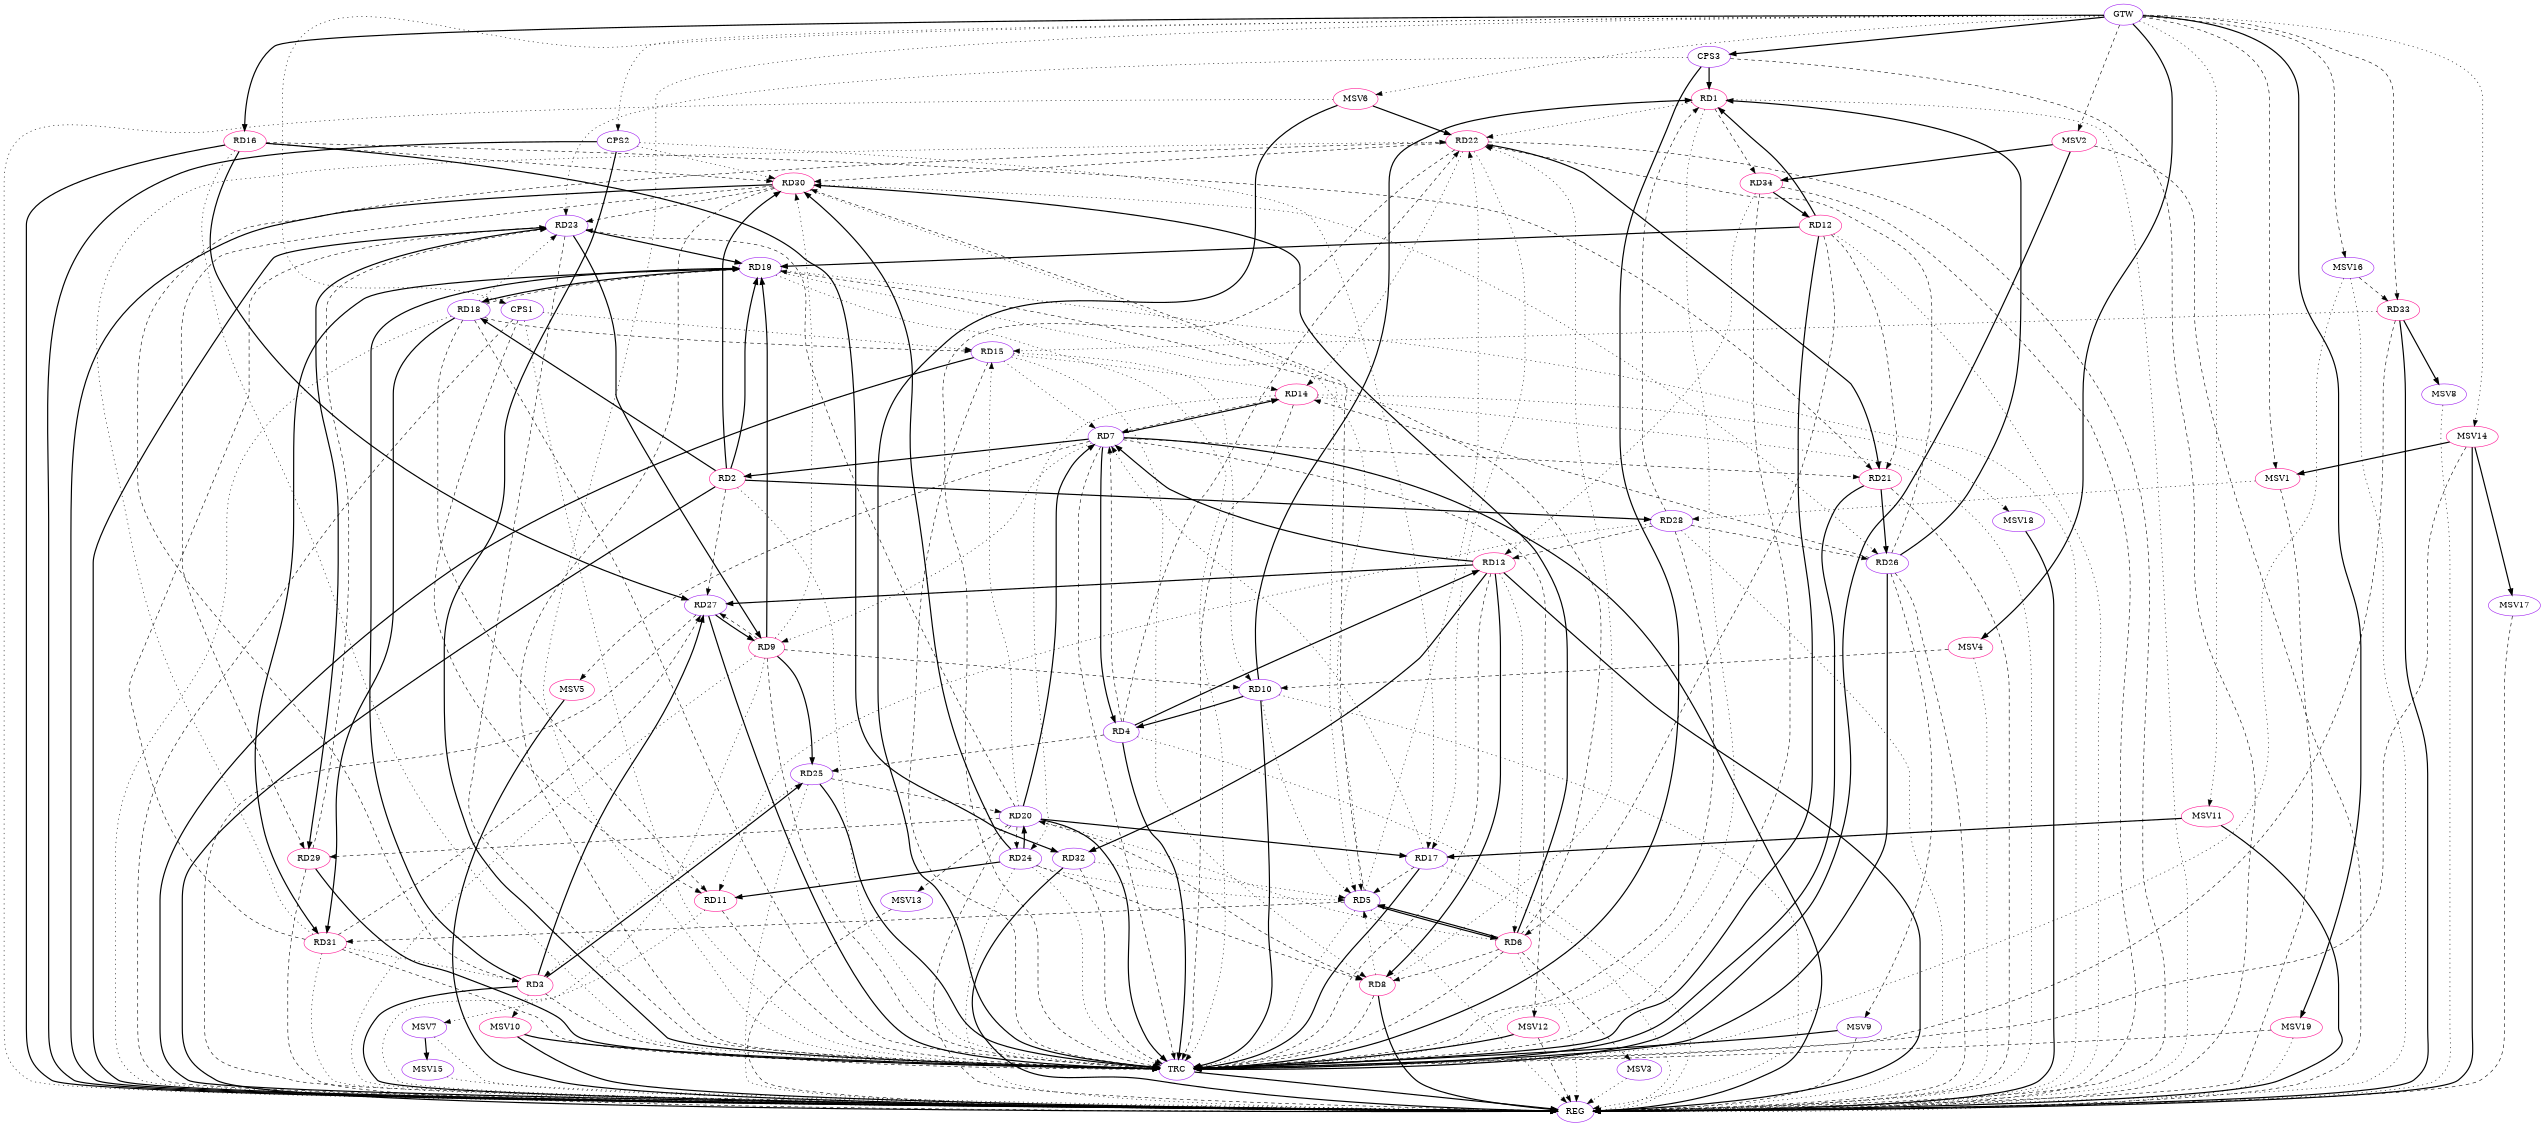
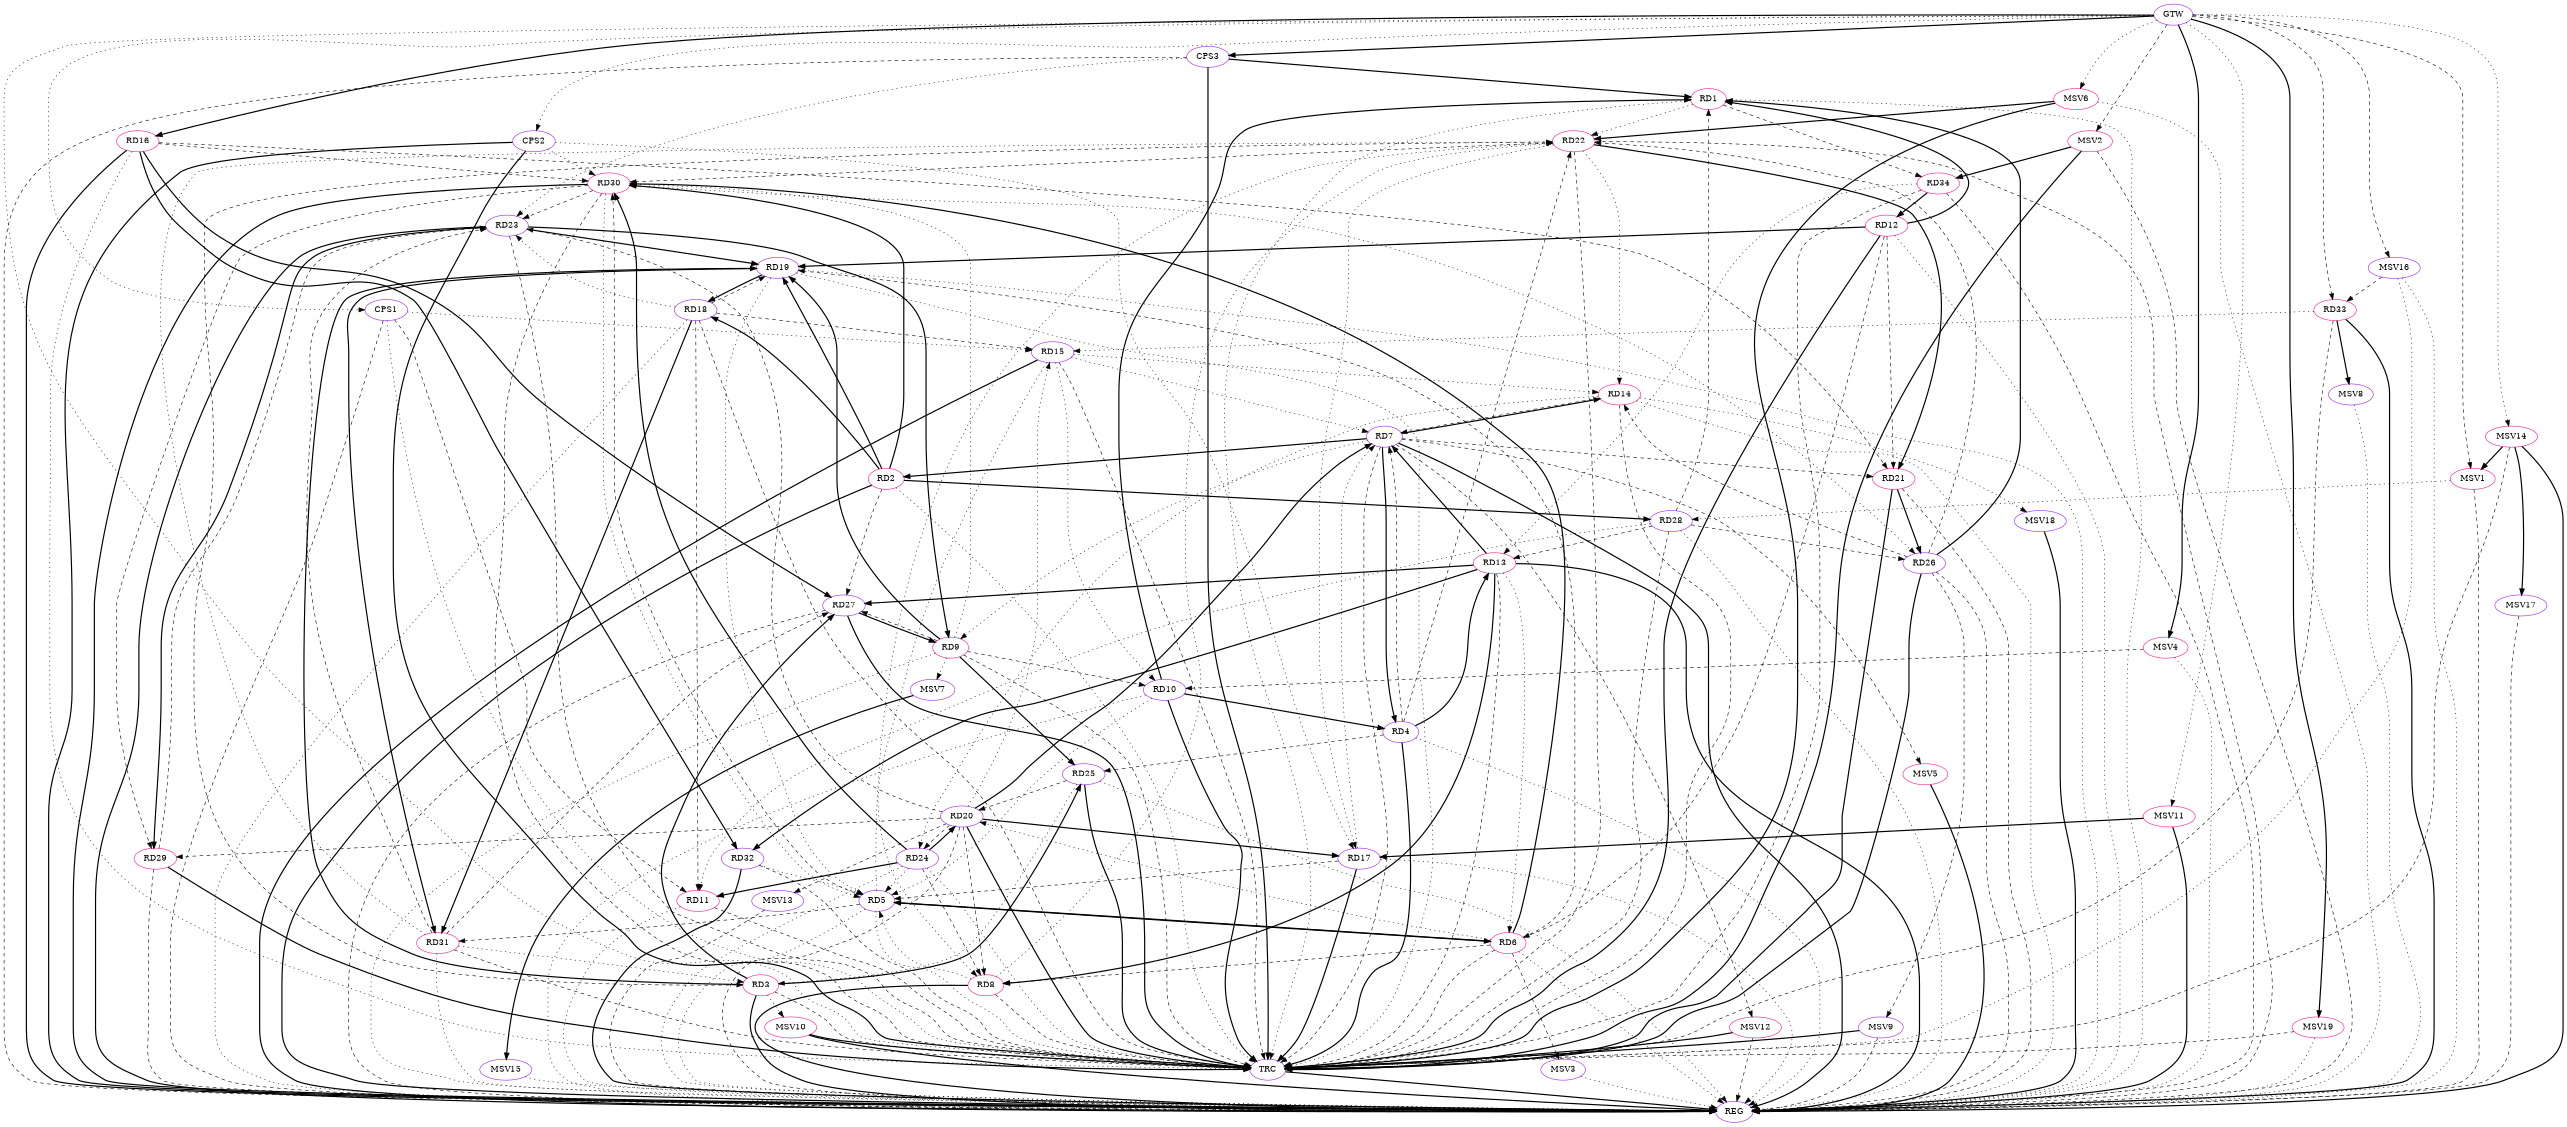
  strict digraph {
    node [color=purple]
    edge [style=bold]
    n1 [color=deeppink label=RD1]
    n2 [color=deeppink label=RD22]
    n3 [color=deeppink label=RD34]
    n4 [label=REG]
    n5 [label=TRC]
    n6 [color=deeppink label=RD30]
    n7 [color=deeppink label=RD3]
    n8 [color=deeppink label=RD14]
    n9 [color=deeppink label=RD21]
    n10 [label=RD17]
    n11 [color=deeppink label=RD13]
    n12 [color=deeppink label=RD12]
    n13 [color=deeppink label=RD2]
    n14 [label=RD18]
    n15 [label=RD19]
    n16 [label=RD27]
    n17 [label=RD28]
    n18 [color=deeppink label=RD31]
    n19 [color=deeppink label=RD11]
    n20 [label=RD15]
    n21 [label=RD23]
    n22 [label=RD5]
    n23 [color=deeppink label=RD9]
    n24 [label=RD26]
    n25 [color=deeppink label=RD29]
    n26 [label=RD25]
    n27 [color=deeppink label=MSV10]
    n28 [label=RD20]
    n29 [label=RD4]
    n30 [label=RD7]
    n31 [color=deeppink label=MSV5]
    n32 [color=deeppink label=MSV12]
    n33 [color=deeppink label=RD6]
    n34 [color=deeppink label=RD8]
    n35 [label=RD32]
    n36 [label=MSV3]
    n37 [label=RD24]
    n38 [label=MSV13]
    n39 [label=RD10]
    n40 [label=MSV7]
    n41 [label=MSV18]
    n42 [label=MSV15]
    n43 [label=MSV9]
    n44 [color=deeppink label=RD16]
    n45 [color=deeppink label=RD33]
    n46 [label=MSV8]
    n47 [label=CPS1]
    n48 [label=CPS2]
    n49 [label=CPS3]
    n50 [label=GTW]
    n51 [color=deeppink label=MSV1]
    n52 [color=deeppink label=MSV2]
    n53 [color=deeppink label=MSV4]
    n54 [color=deeppink label=MSV6]
    n55 [color=deeppink label=MSV11]
    n56 [color=deeppink label=MSV14]
    n57 [label=MSV16]
    n58 [color=deeppink label=MSV19]
    n59 [label=MSV17]
    n1 -> n2 [style=dotted]
    n1 -> n3 [style=dashed]
    n1 -> n4 [style=dotted]
    n1 -> n5 [style=dotted]
    n2 -> n4 [style=dashed]
    n2 -> n5 [style=dashed]
    n2 -> n6 [style=dashed]
    n2 -> n7 [style=dashed]
    n2 -> n8 [style=dotted]
    n2 -> n9
    n2 -> n10 [style=dotted]
    n3 -> n4 [style=dashed]
    n3 -> n5 [style=dashed]
    n3 -> n11 [style=dotted]
    n3 -> n12
    n5 -> n4
    n6 -> n4
    n6 -> n5 [style=dashed]
    n6 -> n21 [style=dashed]
    n6 -> n22 [style=dotted]
    n6 -> n24 [style=dotted]
    n6 -> n25 [style=dashed]
    n7 -> n4
    n7 -> n5 [style=dashed]
    n7 -> n15
    n7 -> n16
    n7 -> n26
    n7 -> n27 [style=dotted]
    n8 -> n4 [style=dotted]
    n8 -> n5 [style=dashed]
    n8 -> n30 [style=dashed]
    n8 -> n37 [style=dotted]
    n8 -> n41 [style=dotted]
    n9 -> n4 [style=dashed]
    n9 -> n5
    n9 -> n24
    n10 -> n4 [style=dotted]
    n10 -> n5
    n10 -> n22 [style=dashed]
    n10 -> n30 [style=dotted]
    n11 -> n4
    n11 -> n5 [style=dashed]
    n11 -> n16
    n11 -> n30
    n11 -> n33 [style=dotted]
    n11 -> n34
    n11 -> n35
    n12 -> n1
    n12 -> n4 [style=dotted]
    n12 -> n5
    n12 -> n9 [style=dashed]
    n12 -> n15
    n12 -> n33 [style=dashed]
    n13 -> n4
    n13 -> n5 [style=dotted]
    n13 -> n6
    n13 -> n14
    n13 -> n15
    n13 -> n16 [style=dashed]
    n13 -> n17
    n14 -> n4 [style=dotted]
    n14 -> n5 [style=dashed]
    n14 -> n15 [style=dashed]
    n14 -> n18
    n14 -> n19 [style=dashed]
    n14 -> n20 [style=dashed]
    n14 -> n21 [style=dotted]
    n15 -> n4 [style=dotted]
    n15 -> n5 [style=dotted]
    n15 -> n14
    n15 -> n18
    n15 -> n22 [style=dotted]
    n16 -> n4 [style=dashed]
    n16 -> n5
    n16 -> n23
    n17 -> n1 [style=dashed]
    n17 -> n4 [style=dotted]
    n17 -> n5 [style=dashed]
    n17 -> n11 [style=dashed]
    n17 -> n19 [style=dotted]
    n17 -> n24 [style=dashed]
    n18 -> n2 [style=dotted]
    n18 -> n4 [style=dotted]
    n18 -> n5 [style=dashed]
    n18 -> n7 [style=dotted]
    n18 -> n16 [style=dashed]
    n18 -> n21 [style=dashed]
    n19 -> n4 [style=dotted]
    n19 -> n5 [style=dashed]
    n20 -> n4
    n20 -> n5 [style=dashed]
    n20 -> n8 [style=dotted]
    n20 -> n30 [style=dotted]
    n20 -> n34 [style=dotted]
    n20 -> n39 [style=dotted]
    n21 -> n4
    n21 -> n5 [style=dashed]
    n21 -> n15
    n21 -> n23
    n21 -> n25
    n22 -> n2 [style=dotted]
    n22 -> n4 [style=dotted]
    n22 -> n5 [style=dotted]
    n22 -> n6 [style=dashed]
    n22 -> n18 [style=dashed]
    n22 -> n33
    n23 -> n4 [style=dotted]
    n23 -> n5 [style=dashed]
    n23 -> n6 [style=dotted]
    n23 -> n15
    n23 -> n16 [style=dashed]
    n23 -> n26
    n23 -> n39 [style=dashed]
    n23 -> n40 [style=dotted]
    n24 -> n1
    n24 -> n2 [style=dashed]
    n24 -> n4 [style=dashed]
    n24 -> n5
    n24 -> n8 [style=dashed]
    n24 -> n43 [style=dashed]
    n25 -> n4 [style=dashed]
    n25 -> n5
    n25 -> n21 [style=dashed]
    n26 -> n4 [style=dotted]
    n26 -> n5
    n26 -> n7 [style=dotted]
    n26 -> n28 [style=dashed]
    n27 -> n4
    n27 -> n5
    n28 -> n4 [style=dashed]
    n28 -> n5
    n28 -> n10
    n28 -> n20 [style=dotted]
    n28 -> n21 [style=dashed]
    n28 -> n25 [style=dashed]
    n28 -> n30
    n28 -> n34 [style=dashed]
    n28 -> n37 [style=dashed]
    n28 -> n38 [style=dashed]
    n29 -> n2 [style=dashed]
    n29 -> n4 [style=dotted]
    n29 -> n5
    n29 -> n11
    n29 -> n26 [style=dashed]
    n29 -> n30 [style=dashed]
    n30 -> n4
    n30 -> n5 [style=dashed]
    n30 -> n8
    n30 -> n9 [style=dashed]
    n30 -> n13
    n30 -> n23 [style=dotted]
    n30 -> n29
    n30 -> n31 [style=dashed]
    n30 -> n32 [style=dashed]
    n31 -> n4
    n32 -> n4 [style=dashed]
    n32 -> n5
    n33 -> n4 [style=dotted]
    n33 -> n5 [style=dashed]
    n33 -> n6
    n33 -> n15 [style=dashed]
    n33 -> n22
    n33 -> n28 [style=dotted]
    n33 -> n34 [style=dashed]
    n33 -> n36 [style=dashed]
    n34 -> n2 [style=dotted]
    n34 -> n4
    n34 -> n5 [style=dashed]
    n34 -> n22 [style=dotted]
    n35 -> n4
    n35 -> n5 [style=dashed]
    n35 -> n22 [style=dotted]
    n36 -> n4 [style=dotted]
    n37 -> n4 [style=dotted]
    n37 -> n5 [style=dotted]
    n37 -> n6
    n37 -> n19
    n37 -> n22 [style=dotted]
    n37 -> n28
    n37 -> n34 [style=dashed]
    n38 -> n4 [style=dashed]
    n39 -> n1
    n39 -> n4 [style=dotted]
    n39 -> n5
    n39 -> n22 [style=dotted]
    n39 -> n29
-   n40 -> n4 [style=dotted]
    n40 -> n42
    n41 -> n4
    n42 -> n4 [style=dotted]
    n43 -> n4 [style=dashed]
    n43 -> n5
    n44 -> n4
    n44 -> n5 [style=dotted]
    n44 -> n6 [style=dashed]
    n44 -> n9 [style=dashed]
    n44 -> n16
    n44 -> n35
    n45 -> n4
    n45 -> n5 [style=dashed]
    n45 -> n20 [style=dotted]
    n45 -> n46
    n46 -> n4 [style=dotted]
    n47 -> n4 [style=dashed]
    n47 -> n5 [style=dotted]
    n47 -> n19 [style=dashed]
    n47 -> n20 [style=dotted]
    n48 -> n4
    n48 -> n5
    n48 -> n6 [style=dotted]
    n48 -> n10 [style=dotted]
    n49 -> n1
    n49 -> n4 [style=dashed]
    n49 -> n5
    n49 -> n21 [style=dotted]
    n50 -> n5 [style=dotted]
    n50 -> n44
    n50 -> n45 [style=dashed]
    n50 -> n47 [style=dotted]
    n50 -> n48 [style=dotted]
    n50 -> n49
    n50 -> n51 [style=dashed]
    n50 -> n52 [style=dashed]
    n50 -> n53
    n50 -> n54 [style=dotted]
    n50 -> n55 [style=dotted]
    n50 -> n56 [style=dotted]
    n50 -> n57 [style=dashed]
    n50 -> n58
    n51 -> n4 [style=dashed]
    n51 -> n17 [style=dotted]
    n52 -> n3
    n52 -> n4 [style=dashed]
    n52 -> n5
    n53 -> n4 [style=dotted]
    n53 -> n39 [style=dashed]
    n54 -> n2
    n54 -> n4 [style=dotted]
    n54 -> n5
    n55 -> n4
    n55 -> n10
    n56 -> n4
    n56 -> n5 [style=dashed]
    n56 -> n51
    n56 -> n59
    n57 -> n4 [style=dotted]
    n57 -> n5 [style=dotted]
    n57 -> n45 [style=dashed]
    n58 -> n4 [style=dotted]
    n58 -> n5 [style=dashed]
    n59 -> n4 [style=dashed]
  }
